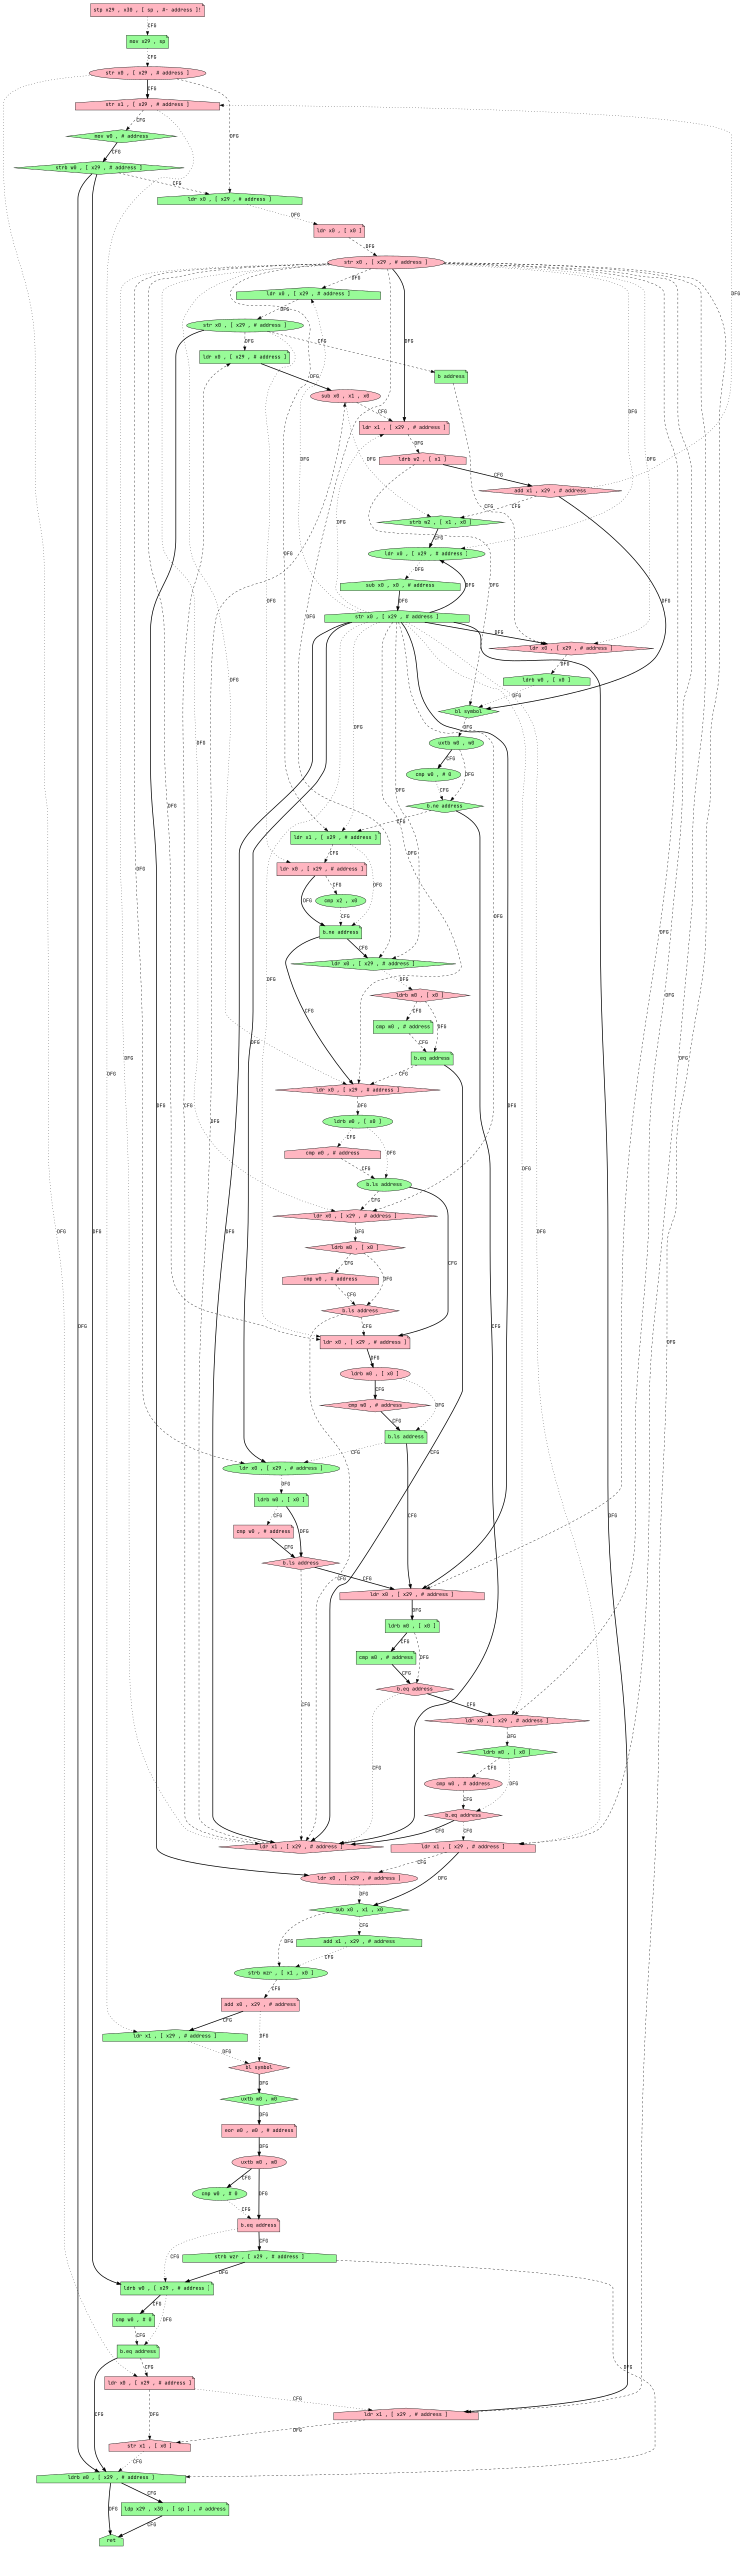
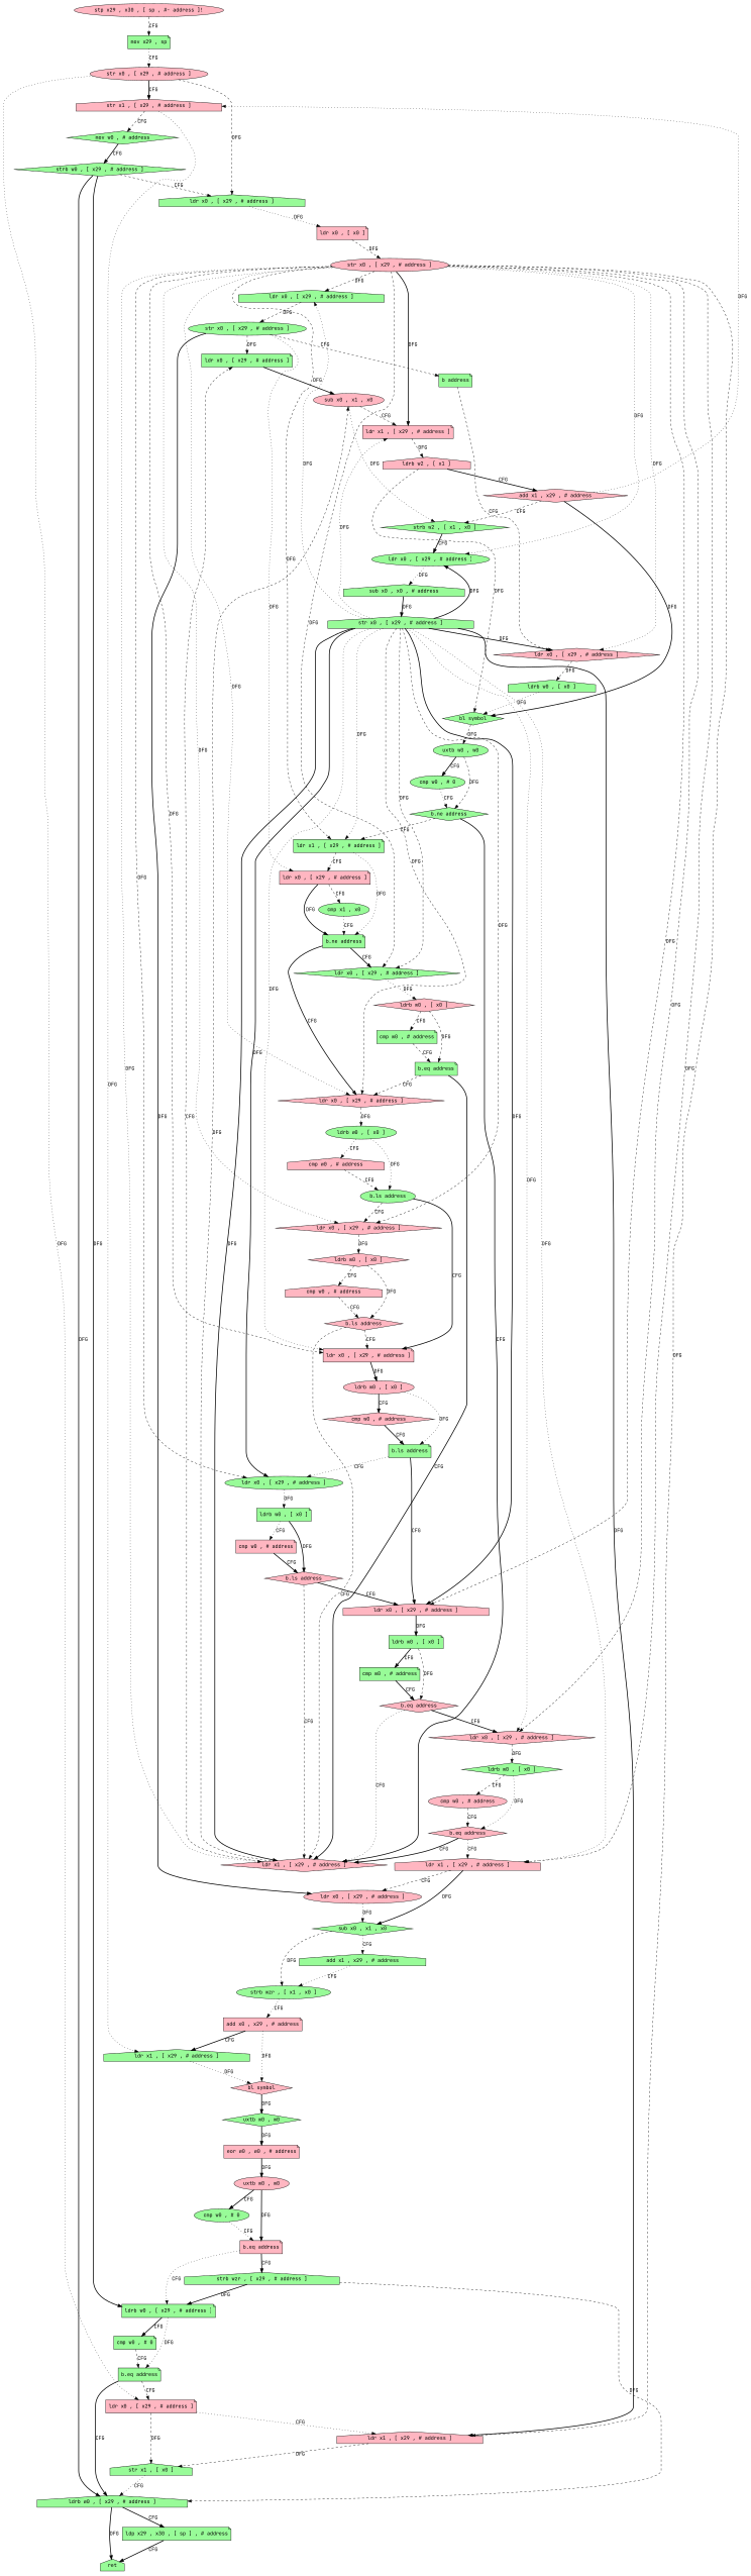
  digraph {
    fontname="JetBrains Mono"
    node [fillcolor=palegreen fontname="JetBrains Mono" shape=note style=filled]
    edge [fontname="JetBrains Mono" style=dashed]
-   n1 [fillcolor=lightpink label="stp x29 , x30 , [ sp , #- address ]!"]
+   n1 [fillcolor=lightpink label="stp x29 , x30 , [ sp , #- address ]!" shape=ellipse]
    n2 [label="mov x29 , sp"]
    n3 [fillcolor=lightpink label="str x0 , [ x29 , # address ]" shape=ellipse]
    n4 [fillcolor=lightpink label="str x1 , [ x29 , # address ]" shape=house]
    n5 [label="ldr x0 , [ x29 , # address ]" shape=house]
    n6 [fillcolor=lightpink label="ldr x0 , [ x29 , # address ]"]
    n7 [label="mov w0 , # address" shape=diamond]
    n8 [label="ldr x1 , [ x29 , # address ]" shape=house]
    n9 [fillcolor=lightpink label="ldr x0 , [ x0 ]"]
    n10 [fillcolor=lightpink label="ldr x1 , [ x29 , # address ]" shape=house]
-   n11 [fillcolor=lightpink label="str x1 , [ x0 ]" shape=house]
+   n11 [label="str x1 , [ x0 ]" shape=house]
    n12 [label="strb w0 , [ x29 , # address ]" shape=diamond]
    n13 [fillcolor=lightpink label="bl symbol" shape=diamond]
    n14 [label="ldrb w0 , [ x29 , # address ]"]
    n15 [label="ldrb w0 , [ x29 , # address ]" shape=house]
    n16 [label="cmp w0 , # 0"]
    n17 [label="b.eq address"]
    n18 [label="ldp x29 , x30 , [ sp ] , # address"]
    n19 [label=ret shape=house]
    n20 [fillcolor=lightpink label="str x0 , [ x29 , # address ]" shape=ellipse]
    n21 [label="ldr x0 , [ x29 , # address ]" shape=house]
    n22 [fillcolor=lightpink label="ldr x0 , [ x29 , # address ]" shape=diamond]
    n23 [fillcolor=lightpink label="ldr x1 , [ x29 , # address ]" shape=diamond]
    n24 [label="ldr x1 , [ x29 , # address ]"]
    n25 [fillcolor=lightpink label="ldr x1 , [ x29 , # address ]"]
    n26 [label="ldr x0 , [ x29 , # address ]" shape=ellipse]
    n27 [fillcolor=lightpink label="ldr x0 , [ x29 , # address ]" shape=diamond]
    n28 [label="ldr x0 , [ x29 , # address ]" shape=diamond]
    n29 [fillcolor=lightpink label="ldr x0 , [ x29 , # address ]"]
    n30 [fillcolor=lightpink label="ldr x0 , [ x29 , # address ]" shape=diamond]
    n31 [fillcolor=lightpink label="ldr x0 , [ x29 , # address ]" shape=house]
    n32 [label="ldr x0 , [ x29 , # address ]" shape=ellipse]
    n33 [fillcolor=lightpink label="ldr x0 , [ x29 , # address ]" shape=diamond]
    n34 [fillcolor=lightpink label="ldr x1 , [ x29 , # address ]" shape=house]
    n35 [label="str x0 , [ x29 , # address ]" shape=ellipse]
    n36 [label="ldrb w0 , [ x0 ]" shape=house]
    n37 [label="ldr x0 , [ x29 , # address ]"]
    n38 [fillcolor=lightpink label="sub x0 , x1 , x0" shape=ellipse]
    n39 [fillcolor=lightpink label="ldr x0 , [ x29 , # address ]"]
    n40 [label="b.ne address"]
    n41 [fillcolor=lightpink label="ldrb w2 , [ x1 ]" shape=house]
    n42 [label="sub x0 , x0 , # address" shape=house]
    n43 [label="ldrb w0 , [ x0 ]" shape=ellipse]
    n44 [fillcolor=lightpink label="ldrb w0 , [ x0 ]" shape=diamond]
    n45 [fillcolor=lightpink label="ldrb w0 , [ x0 ]" shape=ellipse]
    n46 [fillcolor=lightpink label="ldrb w0 , [ x0 ]" shape=diamond]
    n47 [label="ldrb w0 , [ x0 ]"]
    n48 [label="ldrb w0 , [ x0 ]"]
    n49 [label="ldrb w0 , [ x0 ]" shape=diamond]
    n50 [fillcolor=lightpink label="ldr x0 , [ x29 , # address ]" shape=ellipse]
    n51 [label="sub x0 , x1 , x0" shape=diamond]
    n52 [label="b address"]
-   n53 [label="cmp x2 , x0" shape=ellipse]
+   n53 [label="cmp x1 , x0" shape=ellipse]
    n54 [label="bl symbol" shape=diamond]
    n55 [label="uxtb w0 , w0" shape=ellipse]
    n56 [label="cmp w0 , # 0" shape=ellipse]
    n57 [label="b.ne address" shape=diamond]
    n58 [label="strb w2 , [ x1 , x0 ]" shape=diamond]
    n59 [fillcolor=lightpink label="add x1 , x29 , # address" shape=diamond]
    n60 [label="str x0 , [ x29 , # address ]" shape=house]
    n61 [fillcolor=lightpink label="cmp w0 , # address" shape=house]
    n62 [label="b.ls address" shape=ellipse]
    n63 [label="cmp w0 , # address"]
    n64 [label="b.eq address"]
    n65 [fillcolor=lightpink label="cmp w0 , # address" shape=diamond]
    n66 [label="b.ls address"]
    n67 [fillcolor=lightpink label="cmp w0 , # address" shape=house]
    n68 [fillcolor=lightpink label="b.ls address" shape=diamond]
    n69 [label="cmp w0 , # address"]
    n70 [fillcolor=lightpink label="b.eq address" shape=diamond]
    n71 [fillcolor=lightpink label="cmp w0 , # address"]
    n72 [fillcolor=lightpink label="b.ls address" shape=diamond]
    n73 [fillcolor=lightpink label="cmp w0 , # address" shape=ellipse]
    n74 [fillcolor=lightpink label="b.eq address" shape=diamond]
    n75 [label="add x1 , x29 , # address" shape=house]
    n76 [label="strb wzr , [ x1 , x0 ]" shape=ellipse]
    n77 [fillcolor=lightpink label="add x0 , x29 , # address"]
    n78 [label="uxtb w0 , w0" shape=diamond]
    n79 [fillcolor=lightpink label="eor w0 , w0 , # address"]
    n80 [fillcolor=lightpink label="uxtb w0 , w0" shape=ellipse]
    n81 [label="cmp w0 , # 0" shape=ellipse]
    n82 [fillcolor=lightpink label="b.eq address"]
    n83 [label="strb wzr , [ x29 , # address ]" shape=house]
-   n1 -> n2 [label=CFG style=dotted]
+   n1 -> n2 [label=CFG]
    n2 -> n3 [label=CFG style=dotted]
    n3 -> n4 [label=CFG style=bold]
    n3 -> n5 [label=DFG]
    n3 -> n6 [label=DFG style=dotted]
    n4 -> n7 [label=CFG]
    n4 -> n8 [label=DFG style=dotted]
    n5 -> n9 [label=DFG style=dotted]
    n6 -> n10 [label=CFG style=dotted]
    n6 -> n11 [label=DFG]
    n7 -> n12 [label=CFG style=bold]
    n8 -> n13 [label=DFG style=dotted]
    n9 -> n20 [label=DFG]
    n10 -> n11 [label=DFG]
    n11 -> n15 [label=CFG style=dotted]
    n12 -> n5 [label=CFG]
    n12 -> n14 [label=DFG style=bold]
    n12 -> n15 [label=DFG style=bold]
    n13 -> n78 [label=DFG style=bold]
    n14 -> n16 [label=CFG style=bold]
    n14 -> n17 [label=DFG style=dotted]
    n15 -> n18 [label=CFG style=bold]
    n15 -> n19 [label=DFG style=bold]
    n16 -> n17 [label=CFG]
    n17 -> n6 [label=CFG]
    n17 -> n15 [label=CFG style=bold]
    n18 -> n19 [label=CFG style=bold]
    n20 -> n10 [label=DFG]
    n20 -> n21 [label=DFG]
    n20 -> n22 [label=DFG style=dotted]
    n20 -> n23 [label=DFG style=dotted]
    n20 -> n24 [label=DFG]
    n20 -> n25 [label=DFG style=bold]
    n20 -> n26 [label=DFG style=dotted]
    n20 -> n27 [label=DFG style=dotted]
    n20 -> n28 [label=DFG]
    n20 -> n29 [label=DFG]
    n20 -> n30 [label=DFG style=dotted]
    n20 -> n31 [label=DFG]
    n20 -> n32 [label=DFG]
    n20 -> n33 [label=DFG]
    n20 -> n34 [label=DFG]
    n21 -> n35 [label=DFG]
    n22 -> n36 [label=DFG]
    n23 -> n37 [label=CFG]
    n23 -> n38 [label=DFG]
    n24 -> n39 [label=CFG]
    n24 -> n40 [label=DFG style=dotted]
    n25 -> n41 [label=DFG]
    n26 -> n42 [label=DFG style=dotted]
    n27 -> n43 [label=DFG]
    n28 -> n44 [label=DFG style=dotted]
    n29 -> n45 [label=DFG style=bold]
    n30 -> n46 [label=DFG]
    n31 -> n47 [label=DFG style=bold]
    n32 -> n48 [label=DFG style=dotted]
    n33 -> n49 [label=DFG]
    n34 -> n50 [label=CFG]
    n34 -> n51 [label=DFG style=bold]
    n35 -> n37 [label=DFG]
    n35 -> n39 [label=DFG style=dotted]
    n35 -> n50 [label=DFG style=bold]
    n35 -> n52 [label=CFG]
    n36 -> n54 [label=DFG style=dotted]
    n37 -> n38 [label=DFG style=bold]
    n38 -> n25 [label=CFG]
    n38 -> n58 [label=DFG style=dotted]
    n39 -> n40 [label=DFG style=bold]
    n39 -> n53 [label=CFG]
    n40 -> n27 [label=CFG style=bold]
    n40 -> n28 [label=CFG style=bold]
    n41 -> n54 [label=DFG]
    n41 -> n59 [label=CFG style=bold]
    n42 -> n60 [label=DFG style=bold]
    n43 -> n61 [label=CFG style=dotted]
    n43 -> n62 [label=DFG style=dotted]
    n44 -> n63 [label=CFG]
    n44 -> n64 [label=DFG]
    n45 -> n65 [label=CFG style=bold]
    n45 -> n66 [label=DFG style=dotted]
    n46 -> n67 [label=CFG]
    n46 -> n68 [label=DFG]
    n47 -> n69 [label=CFG style=bold]
    n47 -> n70 [label=DFG]
    n48 -> n71 [label=CFG style=dotted]
    n48 -> n72 [label=DFG style=bold]
    n49 -> n73 [label=CFG]
    n49 -> n74 [label=DFG style=dotted]
    n50 -> n51 [label=DFG style=dotted]
    n51 -> n75 [label=CFG style=dotted]
    n51 -> n76 [label=DFG]
    n52 -> n22 [label=CFG]
    n53 -> n40 [label=CFG style=dotted]
    n54 -> n55 [label=DFG]
    n55 -> n56 [label=CFG style=bold]
    n55 -> n57 [label=DFG]
    n56 -> n57 [label=CFG style=dotted]
    n57 -> n23 [label=CFG style=bold]
    n57 -> n24 [label=CFG]
    n58 -> n26 [label=CFG style=bold]
    n59 -> n4 [label=DFG style=dotted]
    n59 -> n54 [label=DFG style=bold]
    n59 -> n58 [label=CFG]
    n60 -> n10 [label=DFG style=bold]
    n60 -> n21 [label=DFG style=dotted]
    n60 -> n22 [label=DFG style=bold]
    n60 -> n23 [label=DFG style=bold]
    n60 -> n24 [label=DFG style=dotted]
    n60 -> n25 [label=DFG style=dotted]
    n60 -> n26 [label=DFG style=bold]
    n60 -> n27 [label=DFG]
    n60 -> n28 [label=DFG]
    n60 -> n29 [label=DFG style=dotted]
    n60 -> n30 [label=DFG]
    n60 -> n31 [label=DFG style=bold]
    n60 -> n32 [label=DFG style=bold]
    n60 -> n33 [label=DFG style=dotted]
    n60 -> n34 [label=DFG style=dotted]
    n61 -> n62 [label=CFG]
    n62 -> n29 [label=CFG style=bold]
    n62 -> n30 [label=CFG]
    n63 -> n64 [label=CFG]
    n64 -> n23 [label=CFG style=bold]
    n64 -> n27 [label=CFG]
    n65 -> n66 [label=CFG style=bold]
    n66 -> n31 [label=CFG style=bold]
    n66 -> n32 [label=CFG style=dotted]
    n67 -> n68 [label=CFG]
    n68 -> n23 [label=CFG]
    n68 -> n29 [label=CFG]
    n69 -> n70 [label=CFG style=bold]
    n70 -> n23 [label=CFG style=dotted]
    n70 -> n33 [label=CFG style=bold]
    n71 -> n72 [label=CFG style=bold]
    n72 -> n23 [label=CFG]
    n72 -> n31 [label=CFG style=bold]
    n73 -> n74 [label=CFG]
    n74 -> n23 [label=CFG style=bold]
    n74 -> n34 [label=CFG style=dotted]
    n75 -> n76 [label=CFG style=dotted]
-   n76 -> n77 [label=CFG]
+   n76 -> n77 [label=CFG style=dotted]
    n77 -> n8 [label=CFG style=bold]
    n77 -> n13 [label=DFG style=dotted]
    n78 -> n79 [label=DFG style=bold]
    n79 -> n80 [label=DFG style=bold]
    n80 -> n81 [label=CFG style=bold]
    n80 -> n82 [label=DFG style=bold]
    n81 -> n82 [label=CFG style=dotted]
    n82 -> n14 [label=CFG style=dotted]
    n82 -> n83 [label=CFG style=bold]
    n83 -> n14 [label=DFG style=bold]
    n83 -> n15 [label=DFG]
  }
